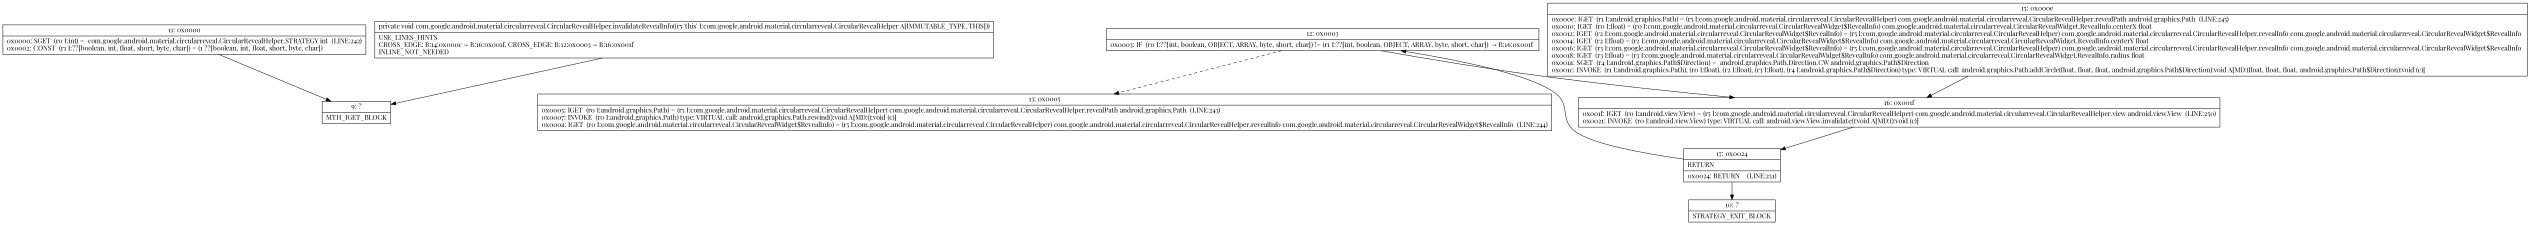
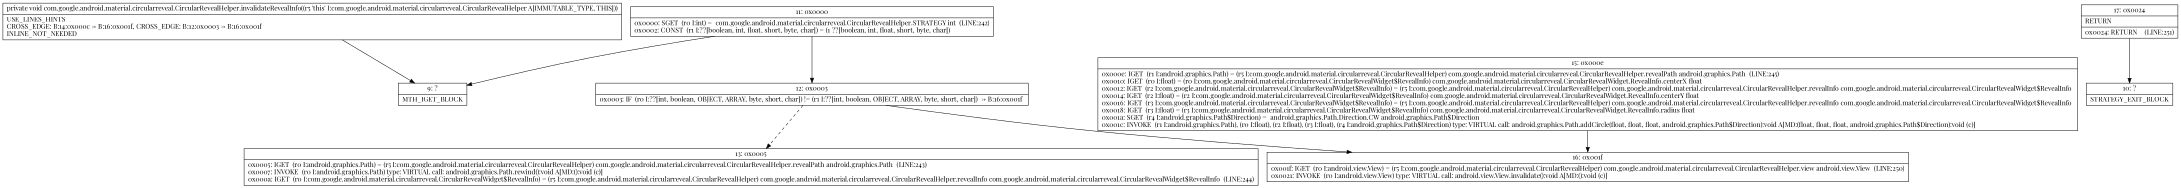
  digraph {
    fontname="Playfair Display"
    node [fontname="Playfair Display" shape=record]
    edge [fontname="Playfair Display"]
    n1 [label="{9\:\ ?|MTH_IGET_BLOCK\l}"]
    n2 [label="{11\:\ 0x0000|0x0000: SGET  (r0 I:int) =  com.google.android.material.circularreveal.CircularRevealHelper.STRATEGY int  (LINE:242)\l0x0002: CONST  (r1 I:??[boolean, int, float, short, byte, char]) = (1 ??[boolean, int, float, short, byte, char]) \l}"]
    n3 [label="{12\:\ 0x0003|0x0003: IF  (r0 I:??[int, boolean, OBJECT, ARRAY, byte, short, char]) != (r1 I:??[int, boolean, OBJECT, ARRAY, byte, short, char])  \-\> B:16:0x001f \l}"]
    n4 [label="{13\:\ 0x0005|0x0005: IGET  (r0 I:android.graphics.Path) = (r5 I:com.google.android.material.circularreveal.CircularRevealHelper) com.google.android.material.circularreveal.CircularRevealHelper.revealPath android.graphics.Path  (LINE:243)\l0x0007: INVOKE  (r0 I:android.graphics.Path) type: VIRTUAL call: android.graphics.Path.rewind():void A[MD:():void (c)]\l0x000a: IGET  (r0 I:com.google.android.material.circularreveal.CircularRevealWidget$RevealInfo) = (r5 I:com.google.android.material.circularreveal.CircularRevealHelper) com.google.android.material.circularreveal.CircularRevealHelper.revealInfo com.google.android.material.circularreveal.CircularRevealWidget$RevealInfo  (LINE:244)\l}"]
    n5 [label="{16\:\ 0x001f|0x001f: IGET  (r0 I:android.view.View) = (r5 I:com.google.android.material.circularreveal.CircularRevealHelper) com.google.android.material.circularreveal.CircularRevealHelper.view android.view.View  (LINE:250)\l0x0021: INVOKE  (r0 I:android.view.View) type: VIRTUAL call: android.view.View.invalidate():void A[MD:():void (c)]\l}"]
    n6 [label="{17\:\ 0x0024|RETURN\l|0x0024: RETURN    (LINE:251)\l}"]
    n7 [label="{15\:\ 0x000e|0x000e: IGET  (r1 I:android.graphics.Path) = (r5 I:com.google.android.material.circularreveal.CircularRevealHelper) com.google.android.material.circularreveal.CircularRevealHelper.revealPath android.graphics.Path  (LINE:245)\l0x0010: IGET  (r0 I:float) = (r0 I:com.google.android.material.circularreveal.CircularRevealWidget$RevealInfo) com.google.android.material.circularreveal.CircularRevealWidget.RevealInfo.centerX float \l0x0012: IGET  (r2 I:com.google.android.material.circularreveal.CircularRevealWidget$RevealInfo) = (r5 I:com.google.android.material.circularreveal.CircularRevealHelper) com.google.android.material.circularreveal.CircularRevealHelper.revealInfo com.google.android.material.circularreveal.CircularRevealWidget$RevealInfo \l0x0014: IGET  (r2 I:float) = (r2 I:com.google.android.material.circularreveal.CircularRevealWidget$RevealInfo) com.google.android.material.circularreveal.CircularRevealWidget.RevealInfo.centerY float \l0x0016: IGET  (r3 I:com.google.android.material.circularreveal.CircularRevealWidget$RevealInfo) = (r5 I:com.google.android.material.circularreveal.CircularRevealHelper) com.google.android.material.circularreveal.CircularRevealHelper.revealInfo com.google.android.material.circularreveal.CircularRevealWidget$RevealInfo \l0x0018: IGET  (r3 I:float) = (r3 I:com.google.android.material.circularreveal.CircularRevealWidget$RevealInfo) com.google.android.material.circularreveal.CircularRevealWidget.RevealInfo.radius float \l0x001a: SGET  (r4 I:android.graphics.Path$Direction) =  android.graphics.Path.Direction.CW android.graphics.Path$Direction \l0x001c: INVOKE  (r1 I:android.graphics.Path), (r0 I:float), (r2 I:float), (r3 I:float), (r4 I:android.graphics.Path$Direction) type: VIRTUAL call: android.graphics.Path.addCircle(float, float, float, android.graphics.Path$Direction):void A[MD:(float, float, float, android.graphics.Path$Direction):void (c)]\l}"]
    n8 [label="{10\:\ ?|STRATEGY_EXIT_BLOCK\l}"]
    n9 [label="{private void com.google.android.material.circularreveal.CircularRevealHelper.invalidateRevealInfo((r5 'this' I:com.google.android.material.circularreveal.CircularRevealHelper A[IMMUTABLE_TYPE, THIS]))  | USE_LINES_HINTS\lCROSS_EDGE: B:14:0x000c \-\> B:16:0x001f, CROSS_EDGE: B:12:0x0003 \-\> B:16:0x001f\lINLINE_NOT_NEEDED\l}"]
    n2 -> n1
-   n6 -> n3
+   n2 -> n3
    n3 -> n4 [style=dashed]
    n3 -> n5
-   n5 -> n6
    n6 -> n8
    n7 -> n5
    n9 -> n1
  }
